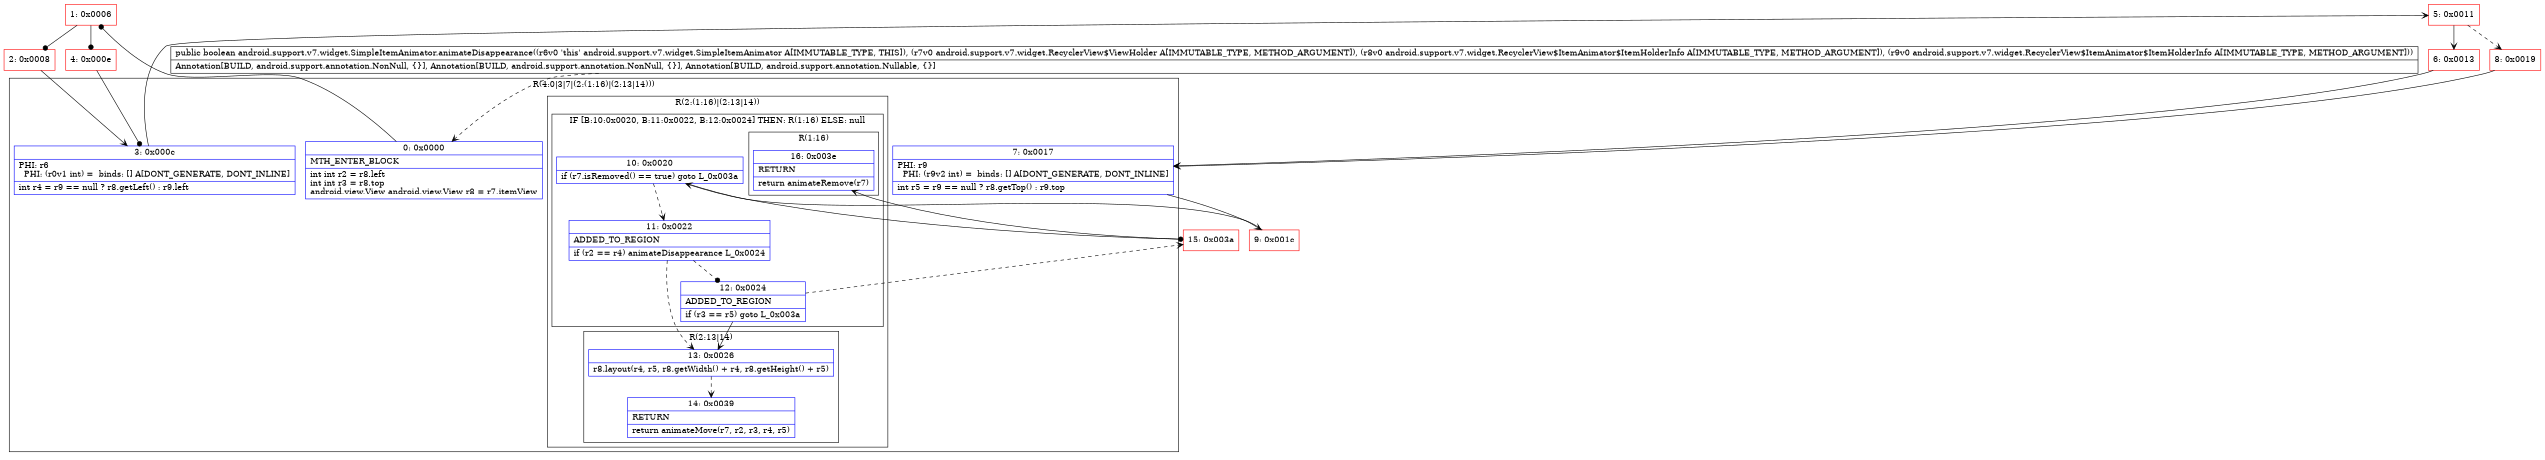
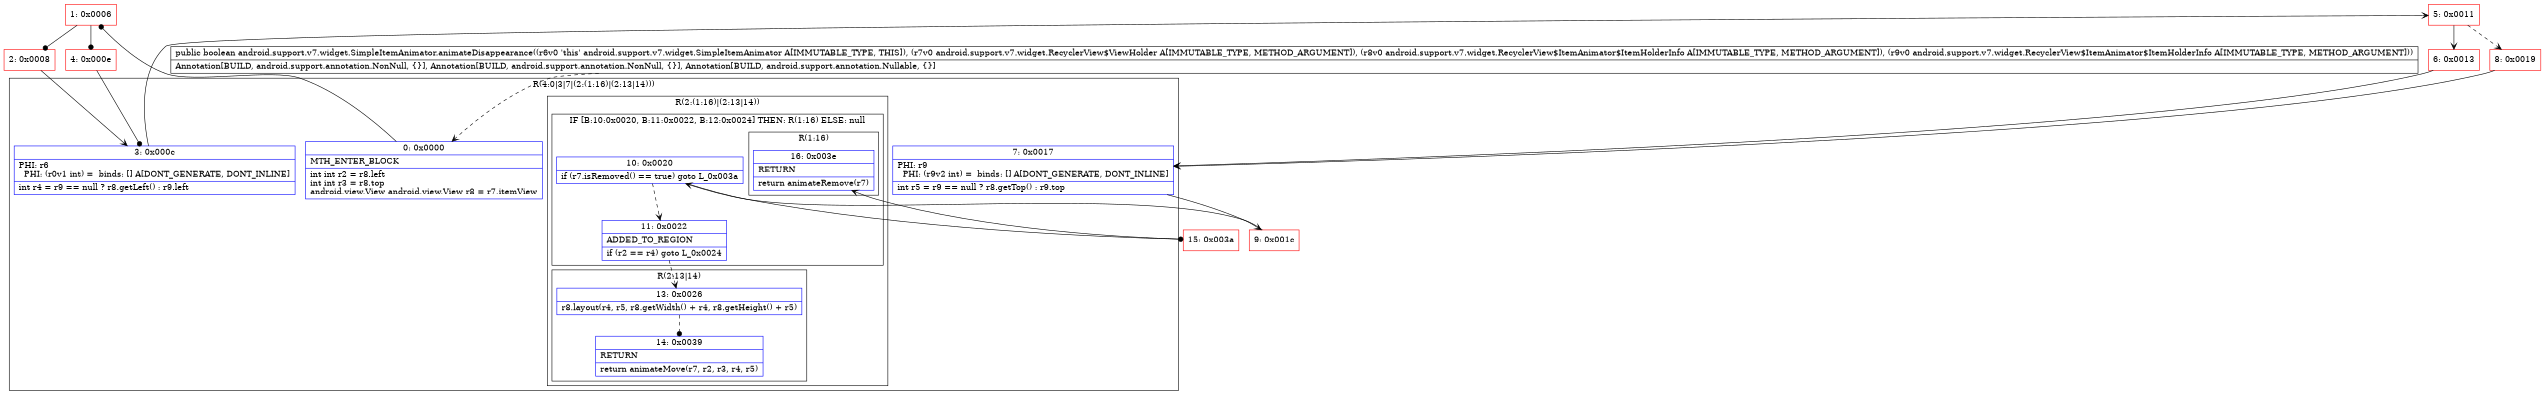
  digraph {
    node [color=blue shape=record]
    edge [arrowhead=vee style=solid]
    n1 [label="{16\:\ 0x003e|RETURN\l|return animateRemove(r7)\l}"]
    n2 [label="{10\:\ 0x0020|if (r7.isRemoved() == true) goto L_0x003a\l}"]
-   n3 [label="{11\:\ 0x0022|ADDED_TO_REGION\l|if (r2 == r4) animateDisappearance L_0x0024\l}"]
-   n4 [label="{12\:\ 0x0024|ADDED_TO_REGION\l|if (r3 == r5) goto L_0x003a\l}"]
+   n3 [label="{11\:\ 0x0022|ADDED_TO_REGION\l|if (r2 == r4) goto L_0x0024\l}"]
    n5 [label="{13\:\ 0x0026|r8.layout(r4, r5, r8.getWidth() + r4, r8.getHeight() + r5)\l}"]
    n6 [label="{14\:\ 0x0039|RETURN\l|return animateMove(r7, r2, r3, r4, r5)\l}"]
    n7 [label="{0\:\ 0x0000|MTH_ENTER_BLOCK\l|int int r2 = r8.left\lint int r3 = r8.top\landroid.view.View android.view.View r8 = r7.itemView\l}"]
    n8 [label="{3\:\ 0x000c|PHI: r6 \l  PHI: (r0v1 int) =  binds: [] A[DONT_GENERATE, DONT_INLINE]\l|int r4 = r9 == null ? r8.getLeft() : r9.left\l}"]
    n9 [label="{7\:\ 0x0017|PHI: r9 \l  PHI: (r9v2 int) =  binds: [] A[DONT_GENERATE, DONT_INLINE]\l|int r5 = r9 == null ? r8.getTop() : r9.top\l}"]
    n10 [color=red label="{15\:\ 0x003a}"]
    n11 [color=red label="{1\:\ 0x0006}"]
    n12 [color=red label="{5\:\ 0x0011}"]
    n13 [color=red label="{9\:\ 0x001c}"]
    n14 [color=red label="{2\:\ 0x0008}"]
    n15 [color=red label="{4\:\ 0x000e}"]
    n16 [color=red label="{6\:\ 0x0013}"]
    n17 [color=red label="{8\:\ 0x0019}"]
    n18 [label="{public boolean android.support.v7.widget.SimpleItemAnimator.animateDisappearance((r6v0 'this' android.support.v7.widget.SimpleItemAnimator A[IMMUTABLE_TYPE, THIS]), (r7v0 android.support.v7.widget.RecyclerView$ViewHolder A[IMMUTABLE_TYPE, METHOD_ARGUMENT]), (r8v0 android.support.v7.widget.RecyclerView$ItemAnimator$ItemHolderInfo A[IMMUTABLE_TYPE, METHOD_ARGUMENT]), (r9v0 android.support.v7.widget.RecyclerView$ItemAnimator$ItemHolderInfo A[IMMUTABLE_TYPE, METHOD_ARGUMENT]))  | Annotation[BUILD, android.support.annotation.NonNull, \{\}], Annotation[BUILD, android.support.annotation.NonNull, \{\}], Annotation[BUILD, android.support.annotation.Nullable, \{\}]\l}" color=""]
    subgraph cluster_1 {
      label="R(4:0|3|7|(2:(1:16)|(2:13|14)))"
      n7
      n8
      n9
      subgraph cluster_2 {
        label="R(2:(1:16)|(2:13|14))"
        subgraph cluster_3 {
          label="IF [B:10:0x0020, B:11:0x0022, B:12:0x0024] THEN: R(1:16) ELSE: null"
          n2
          n3
-         n4
          subgraph cluster_4 {
            label="R(1:16)"
            n1
          }
        }
        subgraph cluster_5 {
          label="R(2:13|14)"
          n5
          n6
        }
      }
    }
    n2 -> n3 [style=dashed]
    n2 -> n10 [arrowhead=dot]
-   n3 -> n4 [arrowhead=dot style=dashed]
    n3 -> n5 [style=dashed]
-   n4 -> n5
-   n4 -> n10 [style=dashed]
-   n5 -> n6 [style=dashed]
+   n5 -> n6 [arrowhead=dot style=dashed]
    n7 -> n11 [arrowhead=dot]
    n8 -> n12
    n9 -> n13
    n10 -> n1
    n11 -> n14 [arrowhead=dot]
    n11 -> n15 [arrowhead=dot]
    n12 -> n16
    n12 -> n17 [style=dashed]
    n13 -> n2
    n14 -> n8
    n15 -> n8 [arrowhead=dot]
    n16 -> n9
    n17 -> n9
    n18 -> n7 [style=dashed]
  }
